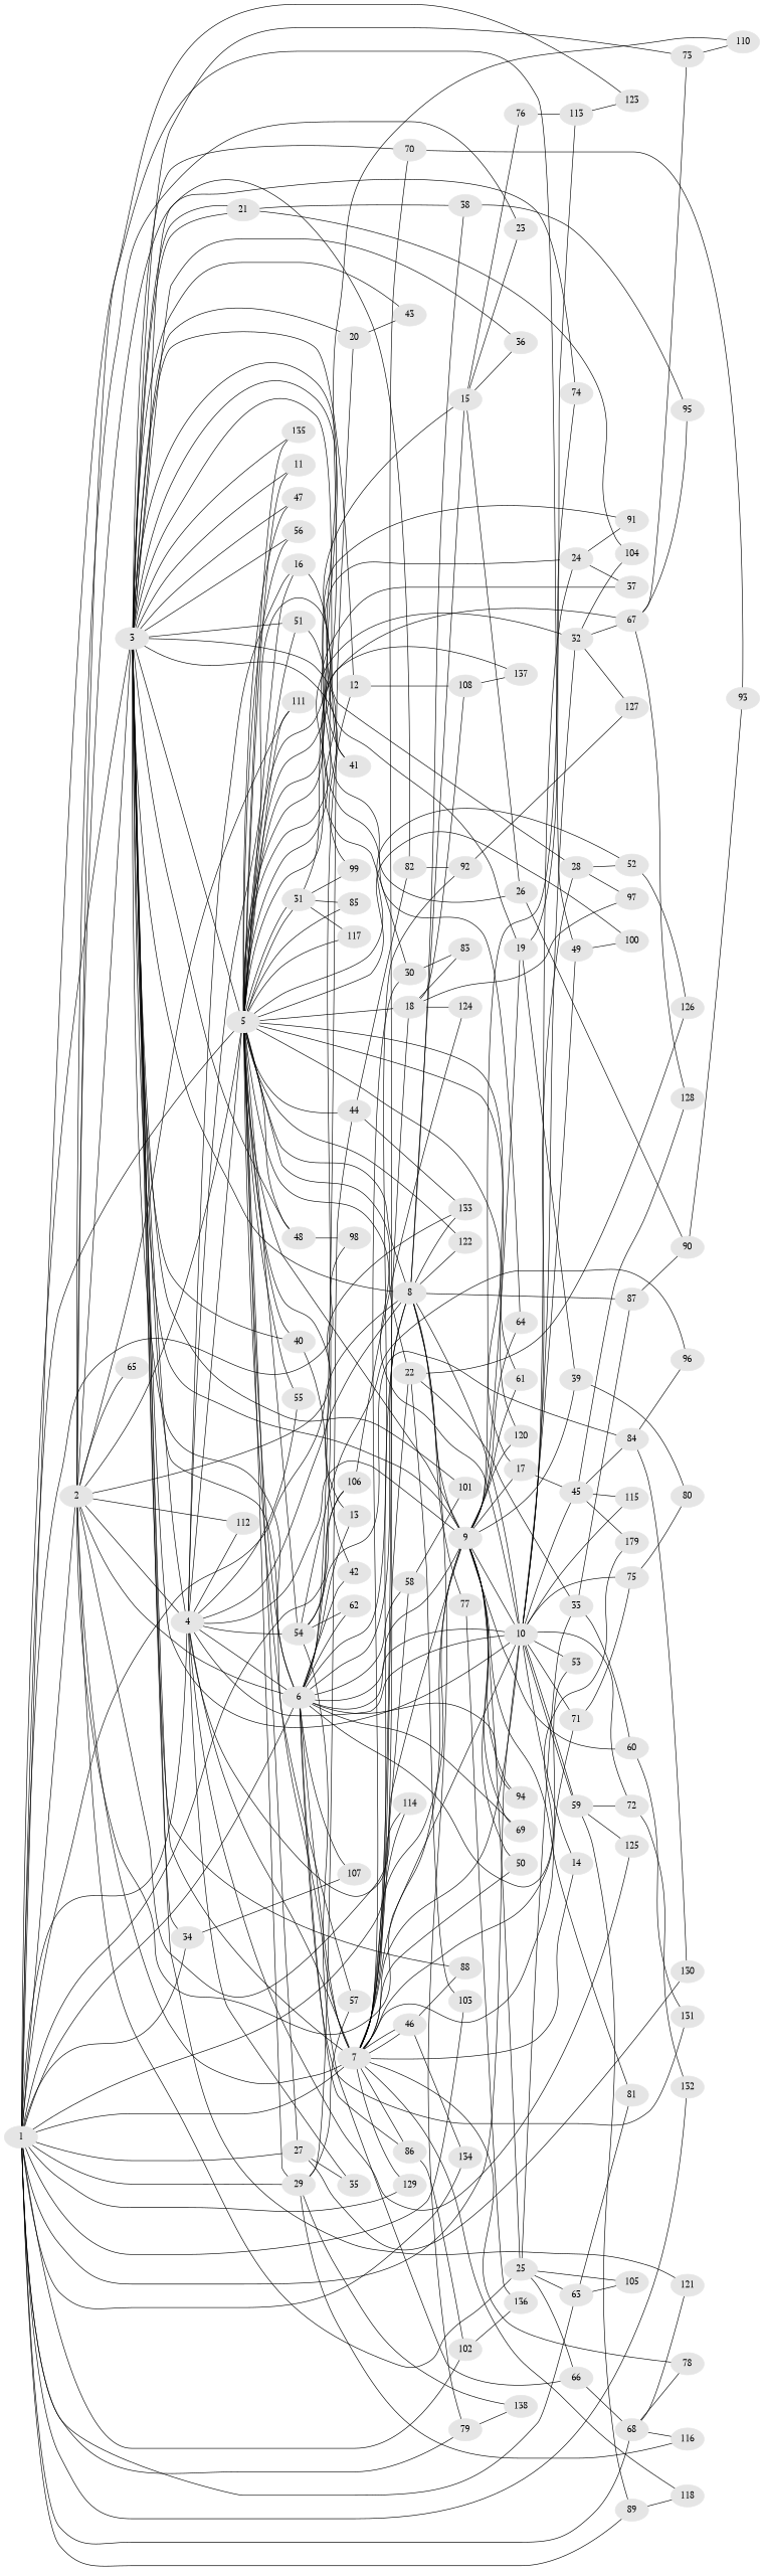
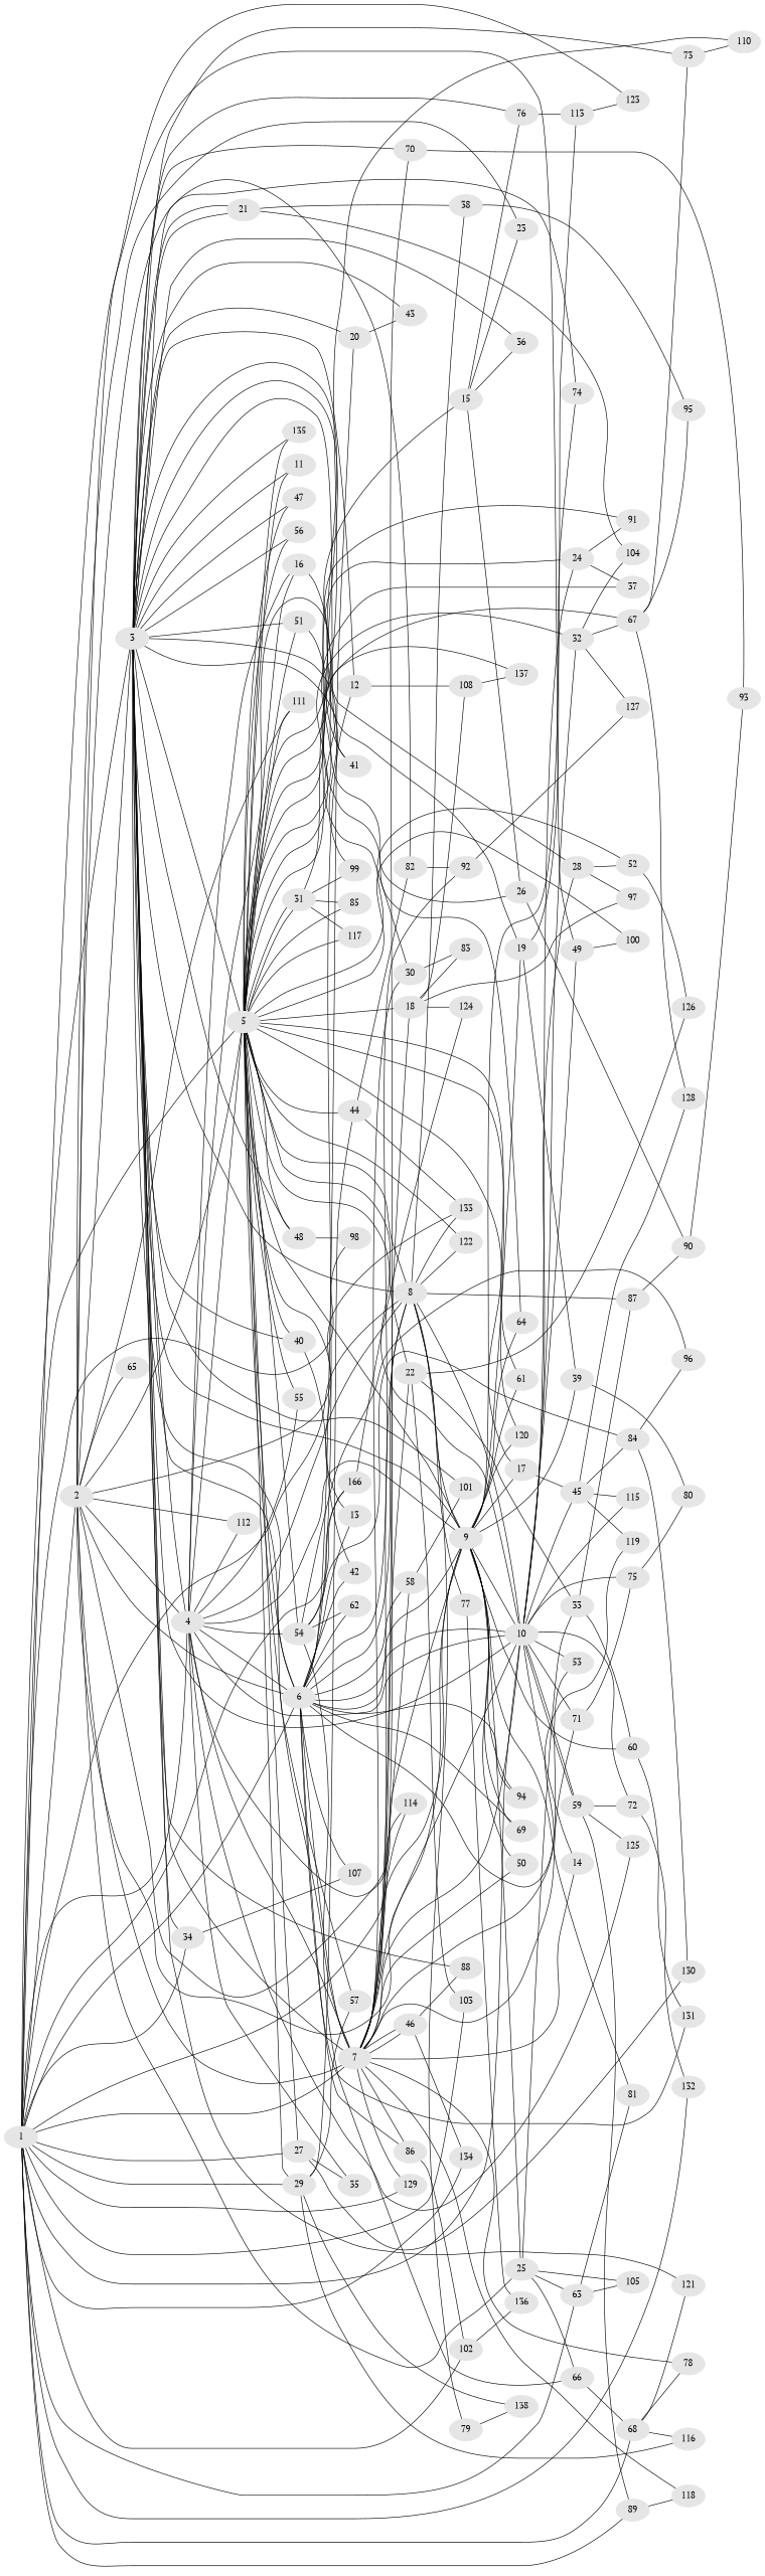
  graph {
    fontname="PT Serif"
    rankdir=LR
    node [color=gray90 fontname="PT Serif" style=filled]
    edge [fontname="PT Serif"]
    1
    2
    3
    4
    5
    6
    7
    8
    9
    10
    27
    29
    34
    49
    63
    68
    79
    89
    98
    102
    103
-   106
+   106 [label=166]
    129
    132
    134
    23
    25
    65
    82
    111
    112
    123
    133
    11
    12
    19
    20
    21
    28
    30
    36
    40
    41
    43
    47
    48
    51
    56
    57
    70
    73
    74
    76
    88
    99
    101
    121
    135
    16
    26
    35
    54
    55
    114
    125
    13
    15
    17
    18
    22
    24
    31
    32
    37
    44
    52
    61
    85
    91
    100
    110
    117
    120
    122
    137
    42
    53
    58
    62
    69
    86
    92
    94
    107
    131
    14
    46
    50
    71
    78
    118
-   119 [label=179]
+   119
    38
    77
    87
    39
    60
    64
    81
    113
    45
    59
    72
    75
    115
    130
    116
    138
    105
    136
    124
    33
    66
    108
    104
    97
    83
    93
    90
    84
    96
    126
    67
    127
    95
    80
    128
    1 -- 2
    1 -- 3
    1 -- 4
    1 -- 5
    1 -- 6
    1 -- 7
    1 -- 8
    1 -- 9
    1 -- 10
    1 -- 27
    1 -- 29
    1 -- 34
    1 -- 49
    1 -- 63
    1 -- 68
-   1 -- 79
    1 -- 89
    1 -- 98
    1 -- 102
    1 -- 103
    1 -- 106
    1 -- 129
    1 -- 132
    1 -- 134
    2 -- 3
    2 -- 4
    2 -- 5
    2 -- 6
    2 -- 7
    2 -- 9
    2 -- 10
    2 -- 23
    2 -- 25
    2 -- 65
    2 -- 82
    2 -- 111
    2 -- 112
    2 -- 123
    2 -- 133
    3 -- 4
    3 -- 5
    3 -- 6
    3 -- 7
    3 -- 8
    3 -- 9
    3 -- 10
    3 -- 34
    3 -- 11
    3 -- 12
    3 -- 19
    3 -- 20
    3 -- 21
    3 -- 21
    3 -- 28
    3 -- 30
    3 -- 36
    3 -- 40
    3 -- 41
    3 -- 43
    3 -- 47
    3 -- 48
    3 -- 51
    3 -- 56
    3 -- 57
    3 -- 70
    3 -- 73
    3 -- 74
+   3 -- 76
    3 -- 88
    3 -- 99
    3 -- 101
    3 -- 121
    3 -- 135
    4 -- 5
    4 -- 6
    4 -- 7
    4 -- 8
    4 -- 9
    4 -- 10
    4 -- 112
    4 -- 16
    4 -- 26
    4 -- 35
    4 -- 54
    4 -- 55
    4 -- 114
    4 -- 125
    5 -- 6
    5 -- 7
    5 -- 8
    5 -- 9
    5 -- 10
    5 -- 27
    5 -- 29
    5 -- 111
    5 -- 11
    5 -- 40
    5 -- 47
    5 -- 48
    5 -- 51
    5 -- 56
    5 -- 135
    5 -- 16
    5 -- 54
    5 -- 55
    5 -- 13
    5 -- 15
    5 -- 17
    5 -- 18
    5 -- 22
    5 -- 24
    5 -- 31
    5 -- 31
    5 -- 32
    5 -- 37
    5 -- 44
    5 -- 52
    5 -- 61
    5 -- 85
    5 -- 91
    5 -- 100
    5 -- 110
    5 -- 117
    5 -- 120
    5 -- 122
    5 -- 137
    6 -- 7
    6 -- 8
    6 -- 9
    6 -- 10
    6 -- 12
    6 -- 20
    6 -- 13
    6 -- 42
    6 -- 53
    6 -- 58
    6 -- 62
    6 -- 69
    6 -- 86
    6 -- 92
    6 -- 94
    6 -- 107
    6 -- 131
    7 -- 8
    7 -- 9
    7 -- 10
    7 -- 129
    7 -- 30
    7 -- 70
    7 -- 114
    7 -- 18
    7 -- 22
    7 -- 58
    7 -- 86
    7 -- 14
    7 -- 46
    7 -- 46
    7 -- 50
    7 -- 71
    7 -- 78
    7 -- 118
    7 -- 119
    8 -- 9
    8 -- 10
    8 -- 79
    8 -- 133
-   8 -- 15
    8 -- 122
    8 -- 38
    8 -- 77
    8 -- 87
    9 -- 10
    9 -- 25
    9 -- 19
    9 -- 17
    9 -- 61
    9 -- 120
    9 -- 69
    9 -- 94
    9 -- 50
    9 -- 39
    9 -- 60
    9 -- 64
    9 -- 81
    9 -- 113
    10 -- 49
    10 -- 28
    10 -- 24
    10 -- 32
    10 -- 53
    10 -- 14
    10 -- 71
    10 -- 45
    10 -- 59
    10 -- 59
    10 -- 72
    10 -- 75
    10 -- 115
    27 -- 35
    27 -- 130
    29 -- 57
    29 -- 44
    29 -- 116
    29 -- 138
    34 -- 107
    49 -- 100
    63 -- 81
    63 -- 105
    68 -- 121
    68 -- 78
    68 -- 116
    79 -- 138
    89 -- 118
    102 -- 136
    106 -- 124
    25 -- 63
    25 -- 105
    25 -- 33
    25 -- 66
    82 -- 92
    12 -- 108
    19 -- 74
    19 -- 39
    20 -- 43
    21 -- 38
    21 -- 104
    28 -- 52
    28 -- 97
    30 -- 83
    40 -- 42
    48 -- 98
    51 -- 64
    70 -- 93
    73 -- 110
    76 -- 113
    16 -- 41
    26 -- 90
    54 -- 106
    54 -- 62
    54 -- 66
    54 -- 84
    54 -- 96
    15 -- 23
    15 -- 36
    15 -- 76
    15 -- 26
    17 -- 45
    18 -- 124
    18 -- 108
    18 -- 97
    18 -- 83
    22 -- 103
    22 -- 33
    22 -- 126
    24 -- 37
    24 -- 91
    31 -- 99
    31 -- 85
    31 -- 117
    31 -- 67
    32 -- 104
    32 -- 67
    32 -- 127
    44 -- 82
    44 -- 133
    52 -- 126
    58 -- 101
    86 -- 102
    92 -- 127
    46 -- 134
    46 -- 88
    71 -- 75
    38 -- 95
    77 -- 136
    87 -- 90
    39 -- 80
    60 -- 131
    113 -- 123
    45 -- 119
    45 -- 115
    45 -- 84
    45 -- 128
    59 -- 89
    59 -- 125
    59 -- 72
    72 -- 132
    75 -- 80
    33 -- 87
    33 -- 60
    66 -- 68
    108 -- 137
    90 -- 93
    84 -- 130
    84 -- 96
    67 -- 73
    67 -- 95
    67 -- 128
  }
